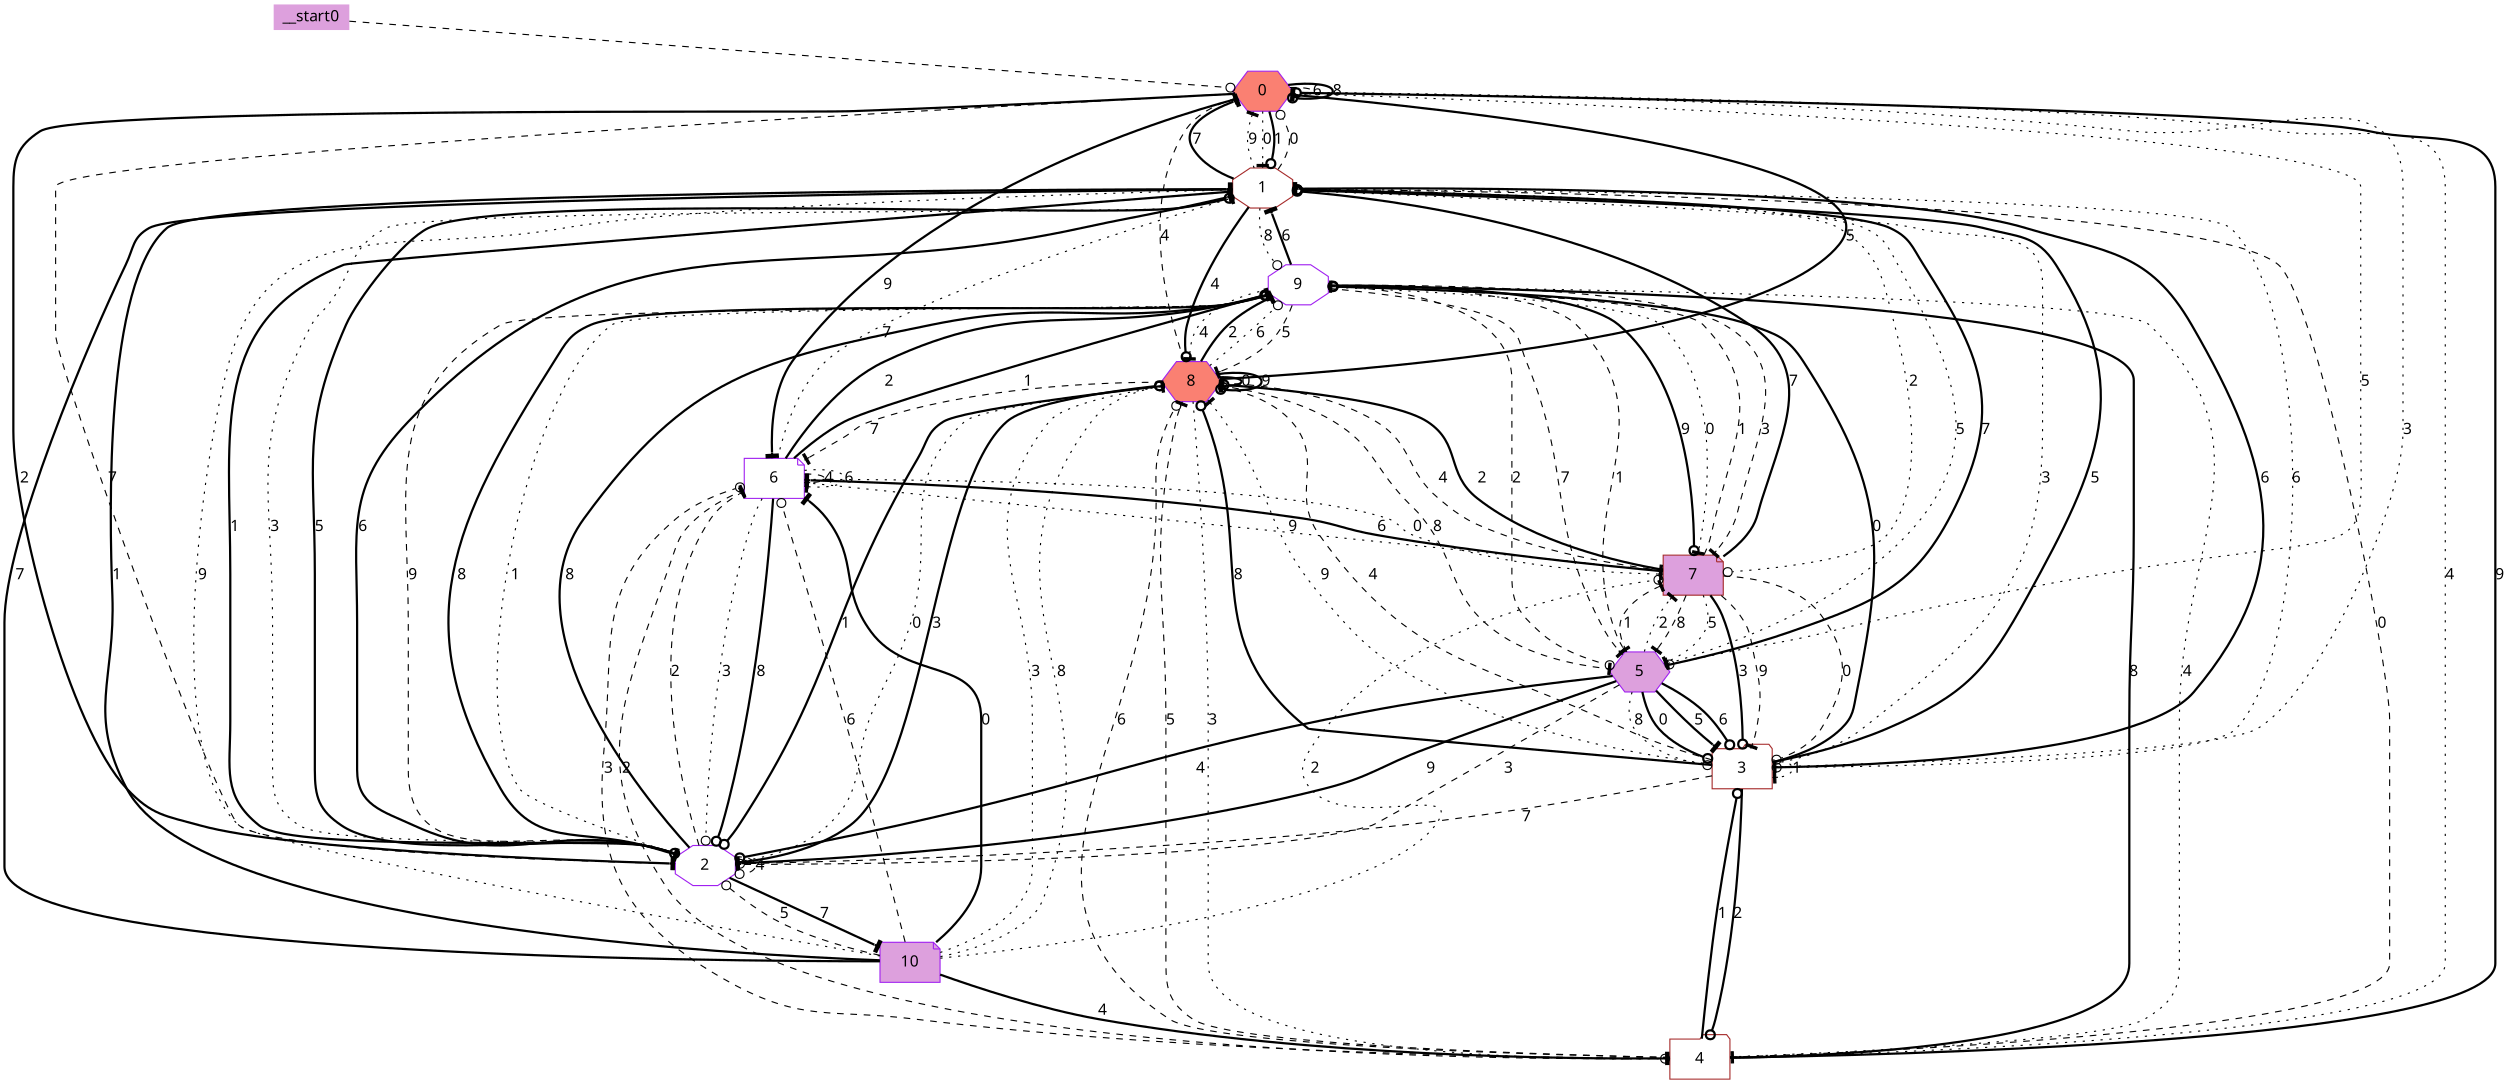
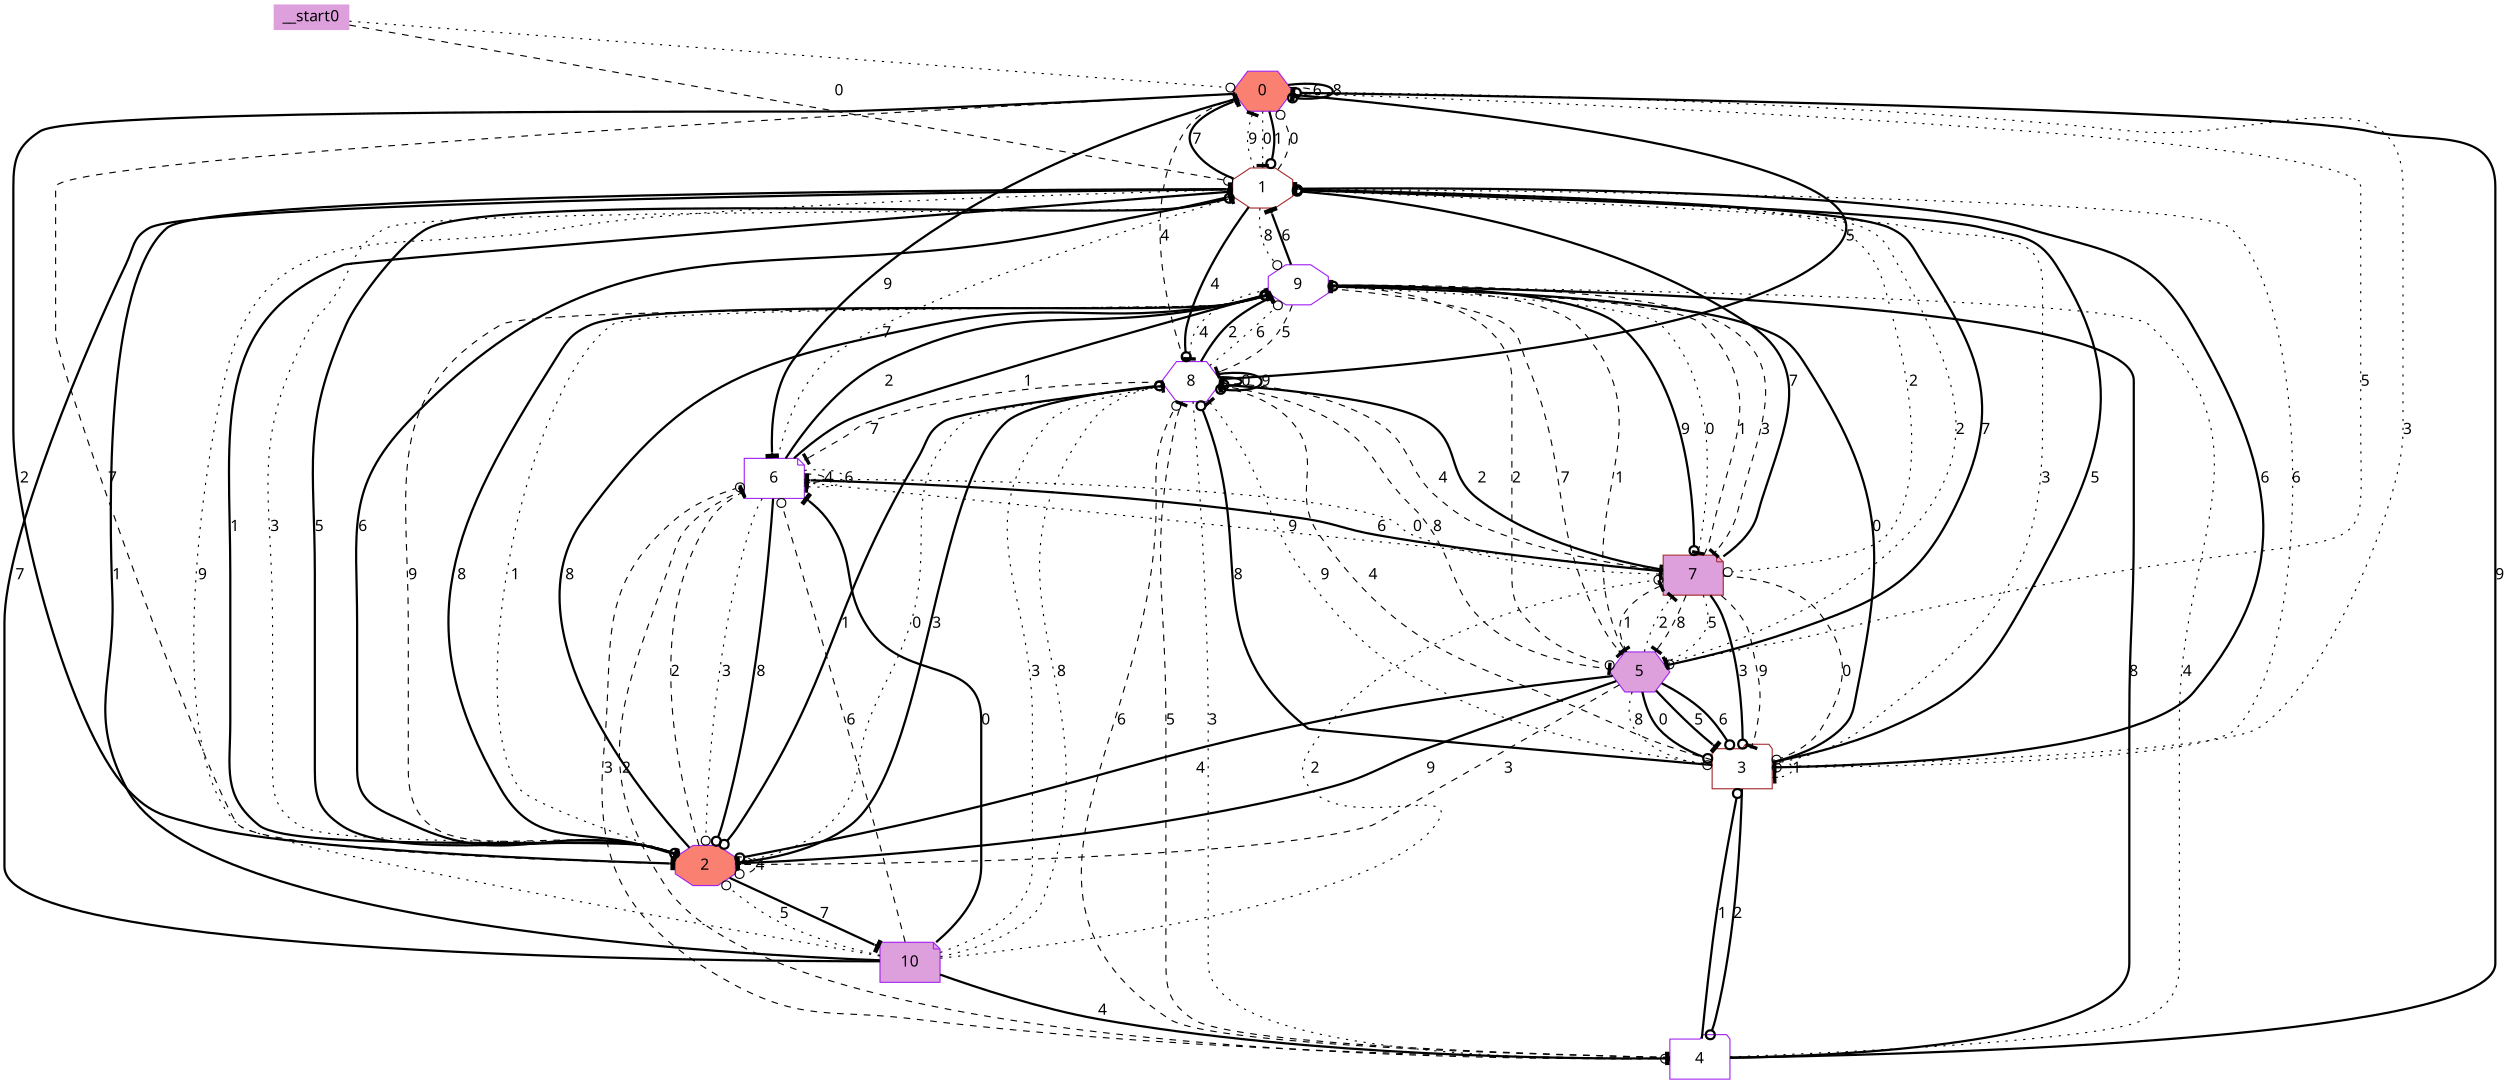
  digraph {
    fontname="Noto Sans"
    node [color=purple fillcolor=white fontname="Noto Sans" shape=hexagon style=filled]
    edge [arrowhead=tee fontname="Noto Sans" style=bold]
    n1 [fillcolor=salmon label=0]
    n2 [color=brown label=1 shape=octagon]
-   n3 [label=2 shape=octagon]
+   n3 [fillcolor=salmon label=2 shape=octagon]
    n4 [color=brown label=3 shape=folder]
-   n5 [color=brown label=4 shape=folder]
+   n5 [label=4 shape=folder]
    n6 [fillcolor=plum label=5]
    n7 [label=6 shape=note]
    n8 [color=brown fillcolor=plum label=7 shape=note]
-   n9 [fillcolor=salmon label=8]
+   n9 [label=8]
    n10 [label=9 shape=octagon]
    n11 [fillcolor=plum label=10 shape=note]
    __start0 [fillcolor=plum height=0 shape=none width=0]
    n1 -> n1 [label=6 style=dashed]
    n1 -> n1 [arrowhead=odot label=8]
    n1 -> n2 [label=0 style=dotted]
    n1 -> n2 [arrowhead=odot label=1]
    n1 -> n3 [label=2]
    n1 -> n3 [label=7 style=dashed]
    n1 -> n4 [label=3 style=dotted]
-   n1 -> n5 [label=4 style=dotted]
    n1 -> n6 [arrowhead=odot label=5 style=dotted]
    n1 -> n7 [label=9]
    n2 -> n1 [arrowhead=odot label=0 style=dashed]
    n2 -> n1 [label=7]
    n2 -> n1 [label=9 style=dotted]
    n2 -> n3 [arrowhead=odot label=1]
    n2 -> n3 [arrowhead=odot label=3 style=dotted]
    n2 -> n4 [arrowhead=odot label=6 style=dotted]
-   n2 -> n6 [label=5 style=dotted]
+   n2 -> n6 [label=2 style=dotted]
    n2 -> n8 [arrowhead=odot label=2 style=dotted]
    n2 -> n9 [arrowhead=odot label=4]
    n2 -> n10 [arrowhead=odot label=8 style=dotted]
    n3 -> n2 [arrowhead=odot label=5]
    n3 -> n2 [label=6]
    n3 -> n3 [arrowhead=odot label=4 style=dashed]
    n3 -> n7 [label=2 style=dashed]
    n3 -> n9 [arrowhead=odot label=0 style=dotted]
    n3 -> n9 [arrowhead=odot label=3]
    n3 -> n10 [arrowhead=odot label=1 style=dotted]
    n3 -> n10 [arrowhead=odot label=8]
    n3 -> n10 [arrowhead=odot label=9 style=dashed]
    n3 -> n11 [label=7]
    n4 -> n2 [arrowhead=odot label=3 style=dotted]
    n4 -> n2 [arrowhead=odot label=5]
    n4 -> n2 [label=6]
-   n4 -> n3 [arrowhead=odot label=7 style=dashed]
    n4 -> n4 [label=1 style=dotted]
    n4 -> n5 [arrowhead=odot label=2]
    n4 -> n9 [arrowhead=odot label=4 style=dashed]
    n4 -> n9 [arrowhead=odot label=8]
    n4 -> n9 [label=9 style=dotted]
-   n4 -> n10 [arrowhead=odot label=0]
+   n4 -> n10 [label=0]
    n5 -> n1 [arrowhead=odot label=9]
-   n5 -> n2 [arrowhead=odot label=0 style=dashed]
+   __start0 -> n2 [arrowhead=odot label=0 style=dashed]
    n5 -> n4 [arrowhead=odot label=1]
    n5 -> n7 [label=2 style=dashed]
    n5 -> n7 [arrowhead=odot label=3 style=dashed]
    n5 -> n9 [label=5 style=dashed]
    n5 -> n9 [arrowhead=odot label=6 style=dashed]
    n5 -> n10 [arrowhead=odot label=4 style=dotted]
    n5 -> n10 [arrowhead=odot label=8]
    n6 -> n2 [arrowhead=odot label=7]
    n6 -> n3 [label=3 style=dashed]
    n6 -> n3 [arrowhead=odot label=4]
    n6 -> n3 [label=9]
    n6 -> n4 [arrowhead=odot label=0]
    n6 -> n4 [label=5]
    n6 -> n4 [arrowhead=odot label=6]
    n6 -> n4 [arrowhead=odot label=8 style=dotted]
    n6 -> n8 [label=1 style=dashed]
    n6 -> n8 [label=2 style=dotted]
    n7 -> n2 [label=7 style=dotted]
    n7 -> n3 [arrowhead=odot label=3 style=dotted]
    n7 -> n3 [arrowhead=odot label=8]
    n7 -> n7 [label=4 style=dashed]
    n7 -> n7 [label=6 style=dotted]
    n7 -> n8 [label=0 style=dotted]
    n7 -> n8 [label=9 style=dotted]
    n7 -> n10 [arrowhead=odot label=1]
    n7 -> n10 [label=2]
    n8 -> n2 [arrowhead=odot label=7]
    n8 -> n4 [arrowhead=odot label=0 style=dashed]
    n8 -> n4 [arrowhead=odot label=3]
    n8 -> n4 [label=9 style=dashed]
    n8 -> n6 [label=5 style=dotted]
    n8 -> n6 [label=8 style=dashed]
    n8 -> n7 [label=6]
    n8 -> n9 [arrowhead=odot label=2]
    n8 -> n9 [label=4 style=dashed]
    n8 -> n10 [label=1 style=dashed]
    n9 -> n1 [label=4 style=dashed]
    n9 -> n1 [label=5]
    n9 -> n3 [arrowhead=odot label=1]
    n9 -> n5 [arrowhead=odot label=3 style=dotted]
    n9 -> n6 [label=8 style=dashed]
    n9 -> n7 [label=7 style=dashed]
    n9 -> n9 [label=0]
    n9 -> n9 [arrowhead=odot label=9]
    n9 -> n10 [label=2]
    n9 -> n10 [arrowhead=odot label=6 style=dotted]
    n10 -> n2 [label=6]
    n10 -> n3 [label=8]
    n10 -> n6 [label=1 style=dashed]
    n10 -> n6 [arrowhead=odot label=2 style=dashed]
    n10 -> n6 [label=7 style=dashed]
    n10 -> n8 [label=0 style=dotted]
    n10 -> n8 [label=3 style=dashed]
    n10 -> n8 [arrowhead=odot label=9]
    n10 -> n9 [label=4 style=dotted]
    n10 -> n9 [label=5 style=dashed]
    n11 -> n2 [label=1]
    n11 -> n2 [label=7]
    n11 -> n2 [label=9 style=dotted]
-   n11 -> n3 [arrowhead=odot label=5 style=dashed]
+   n11 -> n3 [arrowhead=odot label=5 style=dotted]
    n11 -> n5 [label=4]
    n11 -> n7 [label=0]
    n11 -> n7 [arrowhead=odot label=6 style=dashed]
    n11 -> n8 [arrowhead=odot label=2 style=dotted]
    n11 -> n9 [label=3 style=dotted]
    n11 -> n9 [arrowhead=odot label=8 style=dotted]
-   __start0 -> n1 [arrowhead=odot style=dashed]
+   __start0 -> n1 [arrowhead=odot style=dotted]
  }
